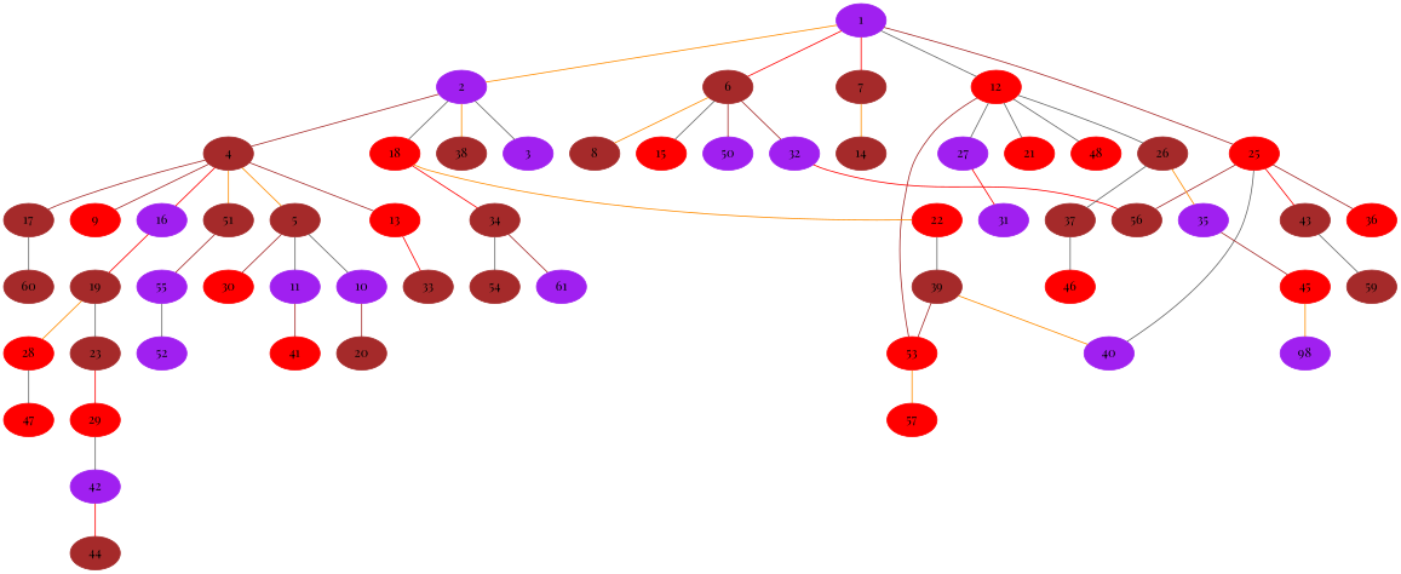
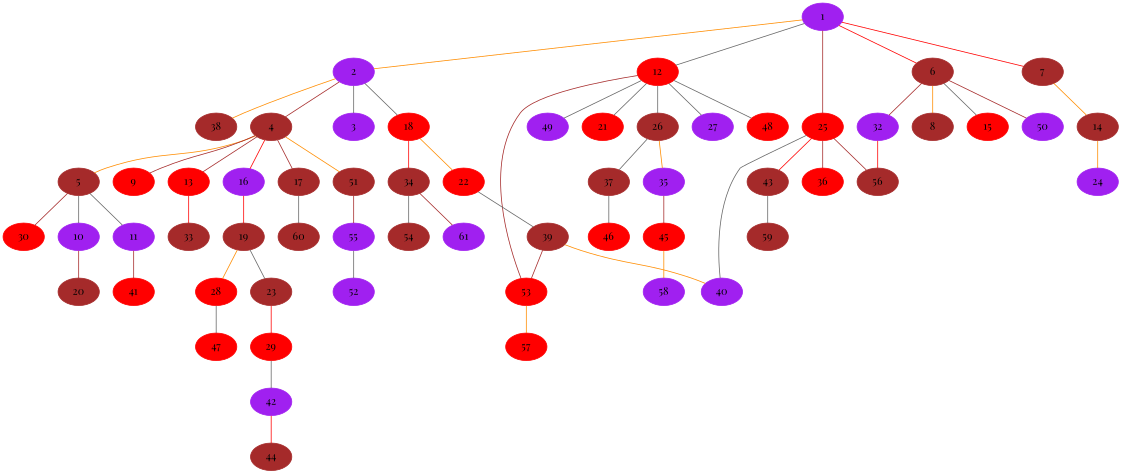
  graph {
    fontname="Playfair Display"
    node [color=brown fontname="Playfair Display" style=filled]
    edge [color=gray40 fontname="Playfair Display"]
    1 [color=purple]
    2 [color=purple]
    6
    7
    12 [color=red]
    25 [color=red]
    3 [color=purple]
    4
    18 [color=red]
    38
    8
    15 [color=red]
    32 [color=purple]
    50 [color=purple]
    14
    21 [color=red]
    26
    27 [color=purple]
    48 [color=red]
+   49 [color=purple]
    53 [color=red]
    36 [color=red]
    40 [color=purple]
    43
    56
    5
    9 [color=red]
    13 [color=red]
    16 [color=purple]
    17
    51
    22 [color=red]
    34
    10 [color=purple]
    11 [color=purple]
    30 [color=red]
    33
    19
    60
    55 [color=purple]
    20
    41 [color=red]
+   24 [color=purple]
    52 [color=purple]
    35 [color=purple]
    37
-   31 [color=purple]
    57 [color=red]
    23
    28 [color=red]
    39
    54
    61 [color=purple]
    29 [color=red]
    47 [color=red]
    42 [color=purple]
    59
    45 [color=red]
    46 [color=red]
    44
-   58 [color=purple label=98]
+   58 [color=purple]
    1 -- 2 [color=darkorange]
    1 -- 6 [color=red]
    1 -- 7 [color=red]
    1 -- 12
    1 -- 25 [color=brown]
    2 -- 3
    2 -- 4 [color=brown]
    2 -- 18
    2 -- 38 [color=darkorange]
    6 -- 8 [color=darkorange]
    6 -- 15
    6 -- 32 [color=brown]
    6 -- 50 [color=brown]
    7 -- 14 [color=darkorange]
    12 -- 21
    12 -- 26
    12 -- 27
    12 -- 48
+   12 -- 49
    12 -- 53 [color=brown]
    25 -- 36 [color=brown]
    25 -- 40
    25 -- 43 [color=red]
    25 -- 56 [color=brown]
    4 -- 5 [color=darkorange]
    4 -- 9 [color=brown]
    4 -- 13 [color=brown]
    4 -- 16 [color=red]
    4 -- 17 [color=brown]
    4 -- 51 [color=darkorange]
    18 -- 22 [color=darkorange]
    18 -- 34 [color=red]
    32 -- 56 [color=red]
+   14 -- 24 [color=darkorange]
    26 -- 35 [color=darkorange]
    26 -- 37
-   27 -- 31 [color=red]
    53 -- 57 [color=darkorange]
    43 -- 59
    5 -- 10
    5 -- 11
    5 -- 30 [color=brown]
    13 -- 33 [color=red]
    16 -- 19 [color=red]
    17 -- 60
    51 -- 55 [color=brown]
    22 -- 39
    34 -- 54
    34 -- 61 [color=brown]
    10 -- 20 [color=brown]
    11 -- 41 [color=brown]
    19 -- 23
    19 -- 28 [color=darkorange]
    55 -- 52
    35 -- 45 [color=brown]
    37 -- 46
    23 -- 29 [color=red]
    28 -- 47
    39 -- 53 [color=brown]
    39 -- 40 [color=darkorange]
    29 -- 42
    42 -- 44 [color=red]
    45 -- 58 [color=darkorange]
  }
